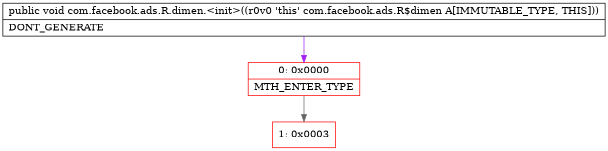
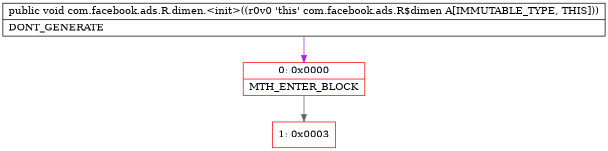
  digraph {
    node [color=red shape=record]
-   n1 [label="{0\:\ 0x0000|MTH_ENTER_TYPE\l}"]
+   n1 [label="{0\:\ 0x0000|MTH_ENTER_BLOCK\l}"]
    n2 [label="{1\:\ 0x0003}"]
    n3 [label="{public void com.facebook.ads.R.dimen.\<init\>((r0v0 'this' com.facebook.ads.R$dimen A[IMMUTABLE_TYPE, THIS]))  | DONT_GENERATE\l}" color=""]
    subgraph cluster_1 {
      label="R(0)"
    }
    n1 -> n2 [color=gray40]
    n3 -> n1 [color=purple]
  }
